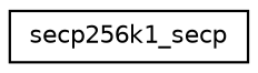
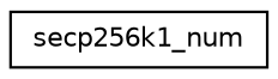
  digraph {
    rankdir=LR
-   n1 [color=black fillcolor=white fontname=Helvetica fontsize=10 height=0.2 label=secp256k1_secp shape=record style=filled width=0.4]
+   n1 [color=black fillcolor=white fontname=Helvetica fontsize=10 height=0.2 label=secp256k1_num shape=record style=filled width=0.4]
  }
